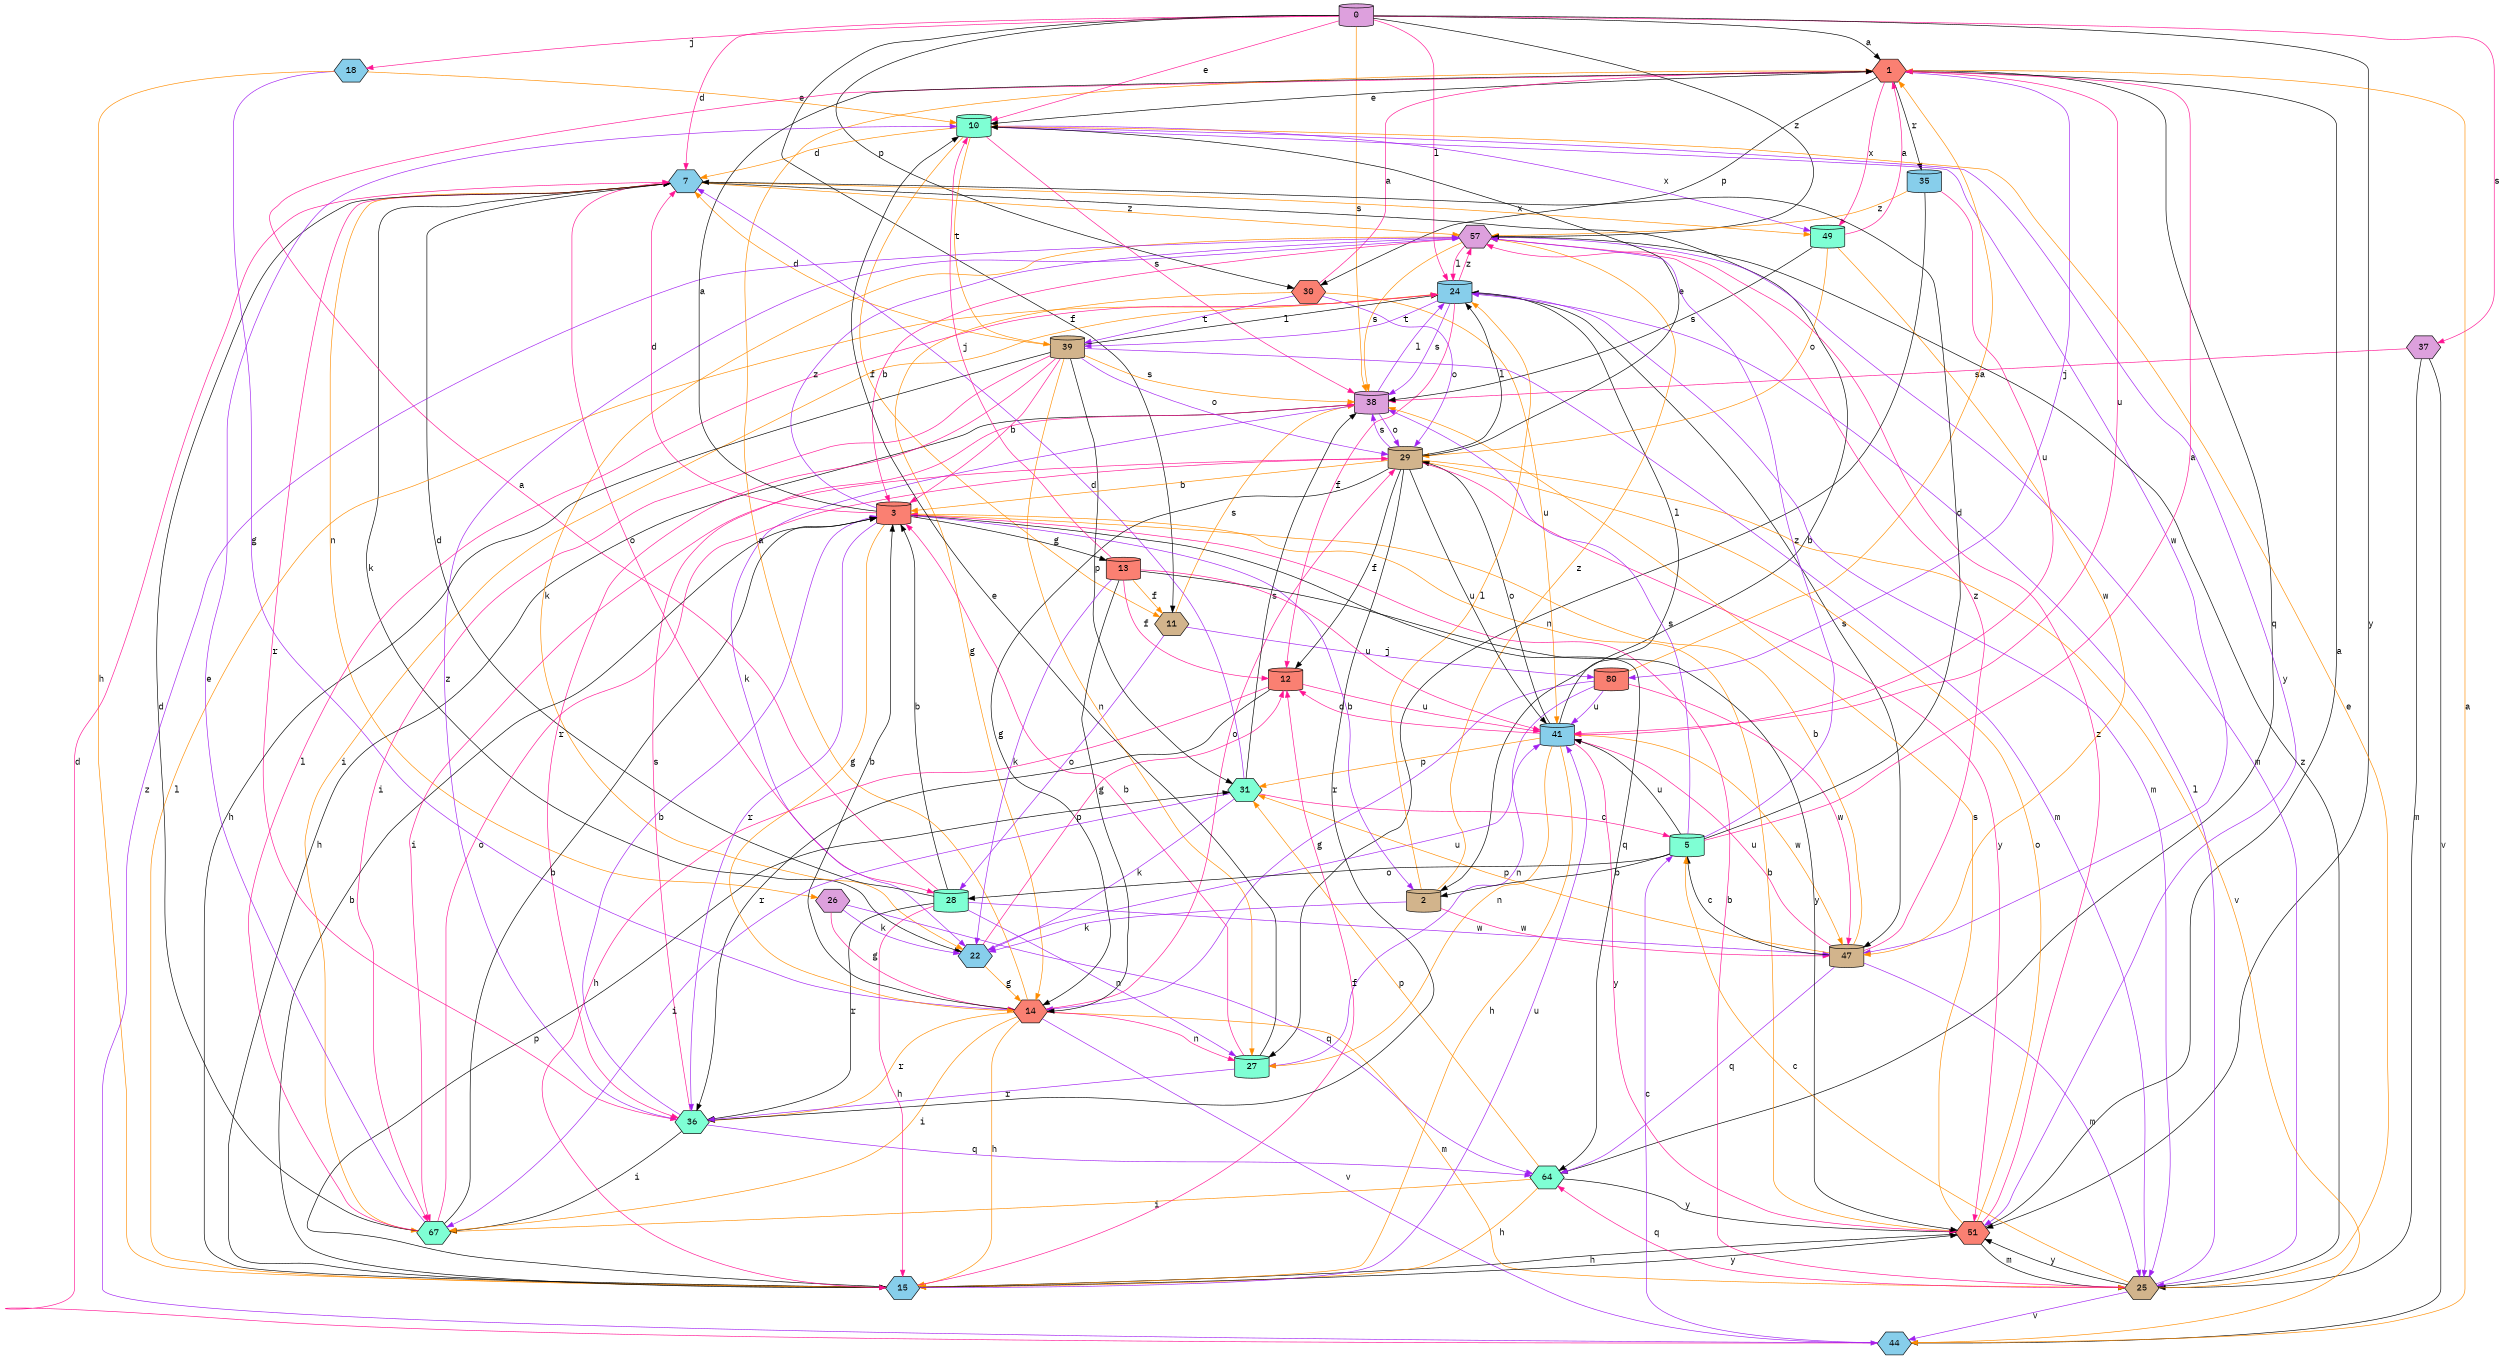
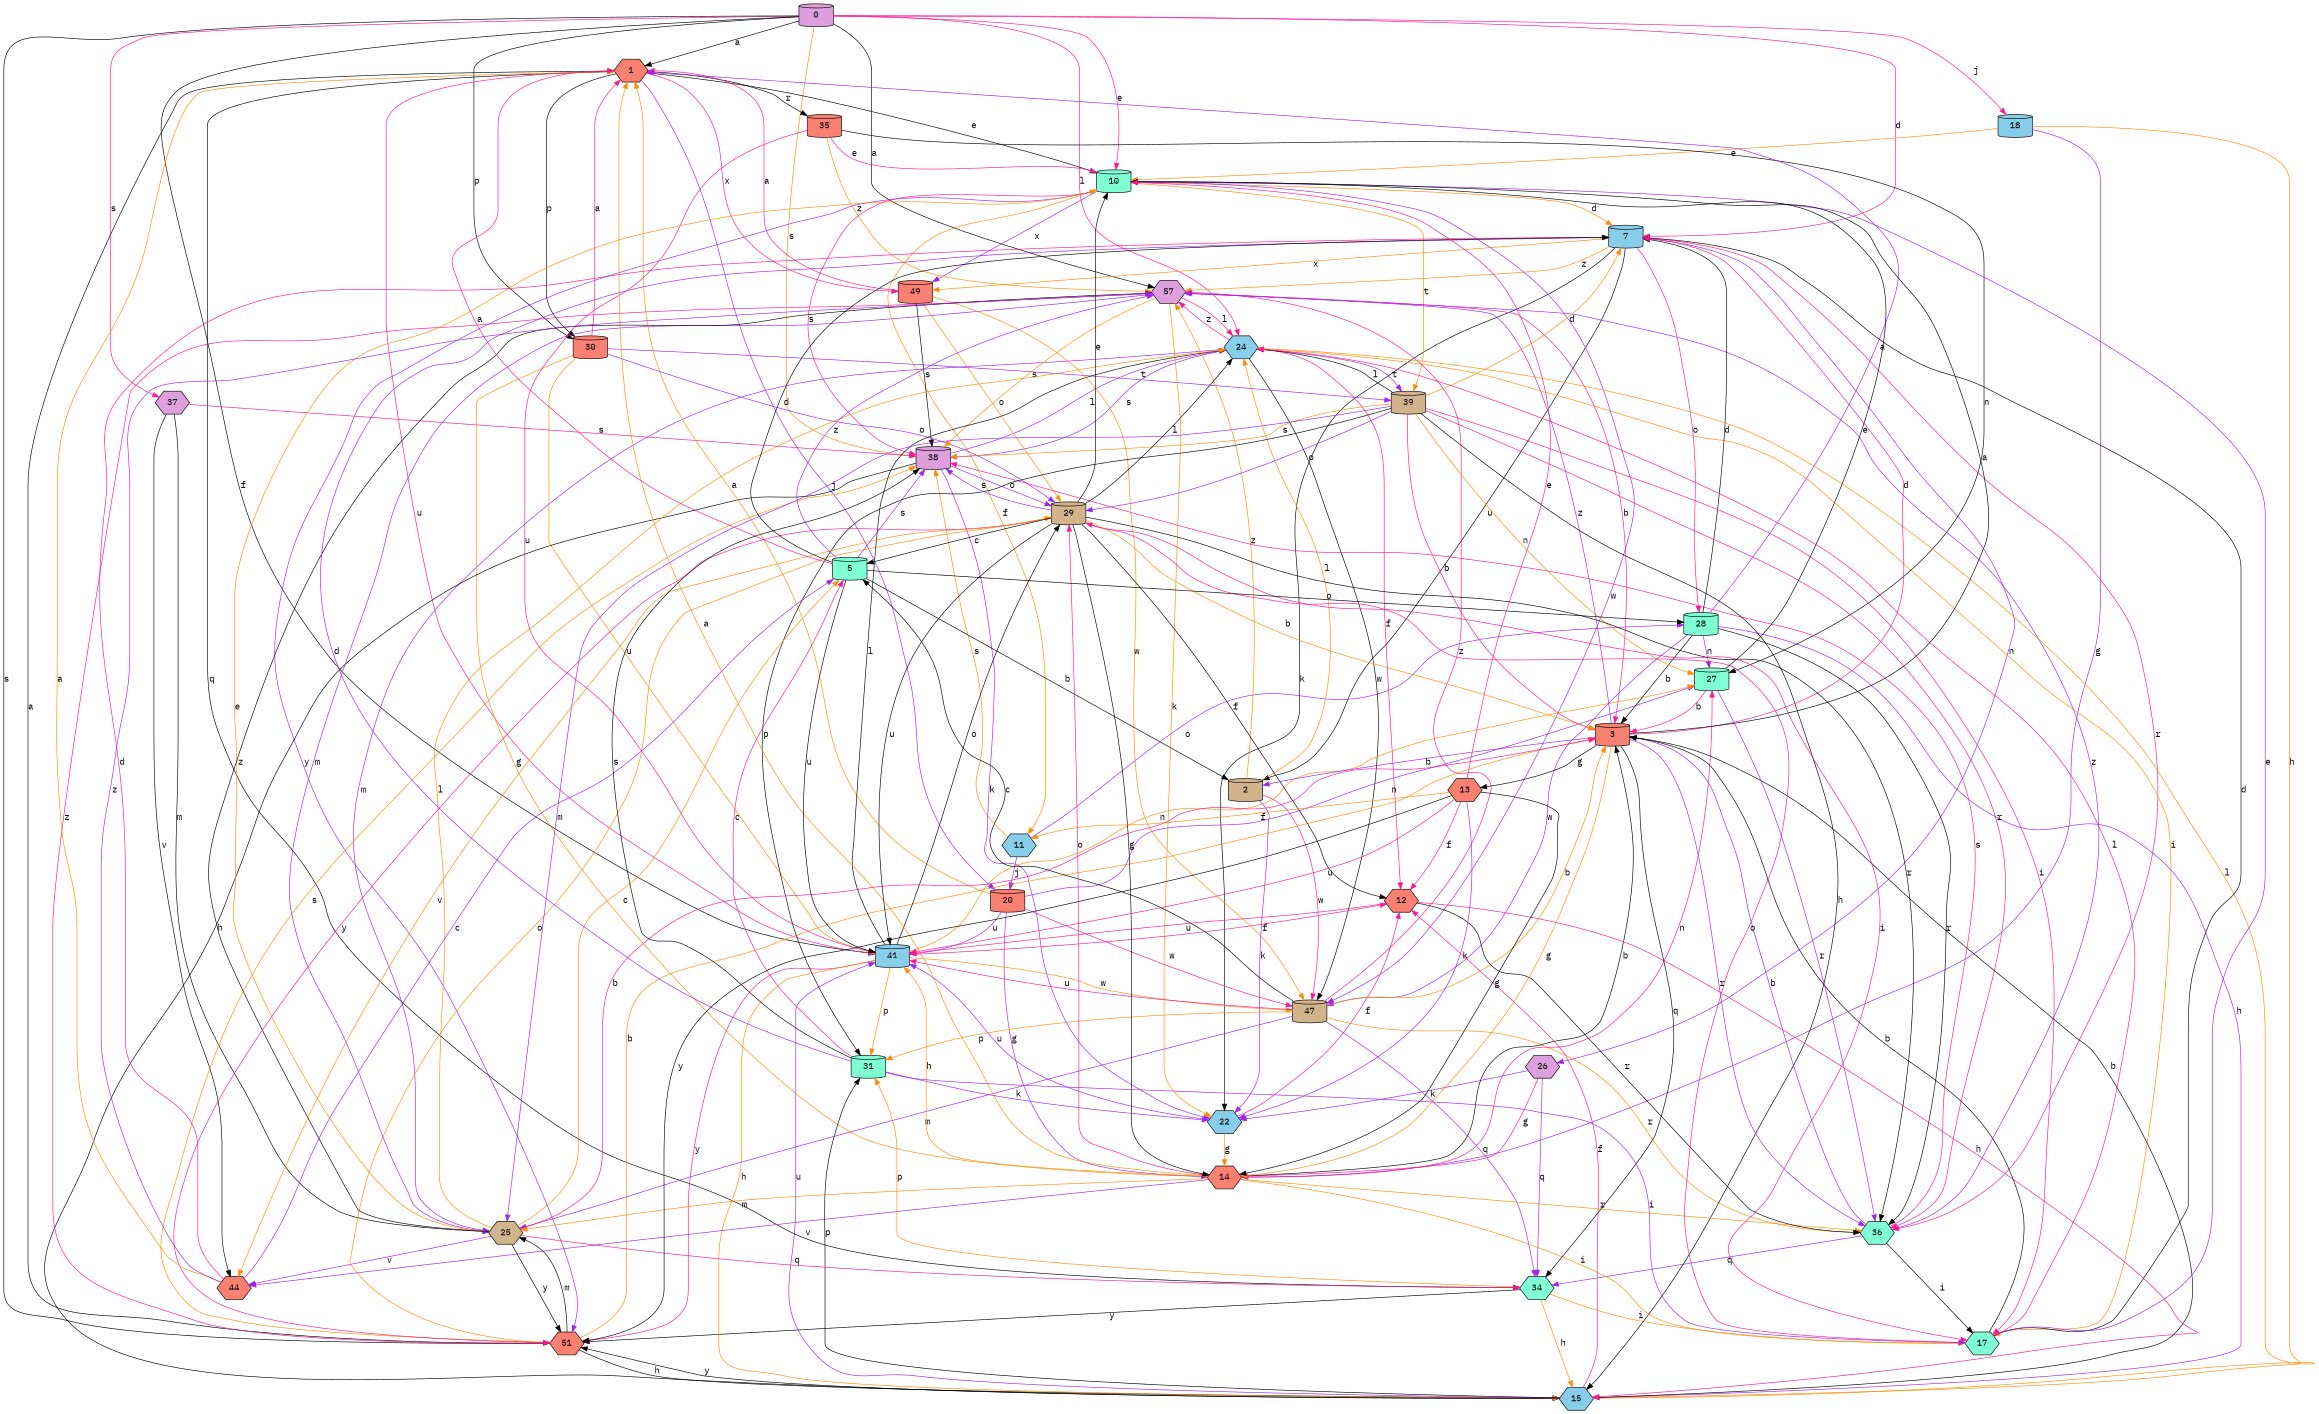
  strict digraph {
    fontname="IBM Plex Mono"
    node [fillcolor=salmon fontname="IBM Plex Mono" shape=cylinder style=filled]
    edge [color=black fontname="IBM Plex Mono"]
    0 [fillcolor=plum]
    1 [shape=hexagon]
-   7 [fillcolor=skyblue shape=hexagon]
+   7 [fillcolor=skyblue]
    10 [fillcolor=aquamarine]
-   11 [fillcolor=tan shape=hexagon]
-   18 [fillcolor=skyblue shape=hexagon]
-   24 [fillcolor=skyblue]
-   30 [shape=hexagon]
+   11 [fillcolor=skyblue shape=hexagon]
+   18 [fillcolor=skyblue]
+   24 [fillcolor=skyblue shape=hexagon]
+   30
    37 [fillcolor=plum shape=hexagon]
    38 [fillcolor=plum]
    51 [shape=hexagon]
    n12 [fillcolor=plum label=57 shape=hexagon]
-   20 [label=80]
-   34 [fillcolor=aquamarine shape=hexagon label=64]
-   35 [fillcolor=skyblue]
+   20
+   34 [fillcolor=aquamarine shape=hexagon]
+   35
    41 [fillcolor=skyblue]
-   49 [fillcolor=aquamarine]
+   49
    22 [fillcolor=skyblue shape=hexagon]
    2 [fillcolor=tan]
    36 [fillcolor=aquamarine shape=hexagon]
    28 [fillcolor=aquamarine]
    26 [fillcolor=plum shape=hexagon]
    47 [fillcolor=tan]
    39 [fillcolor=tan]
    14 [shape=hexagon]
    15 [fillcolor=skyblue shape=hexagon]
-   12
-   17 [fillcolor=aquamarine shape=hexagon label=67]
+   12 [shape=hexagon]
+   17 [fillcolor=aquamarine shape=hexagon]
    25 [fillcolor=tan shape=hexagon]
    29 [fillcolor=tan]
-   44 [fillcolor=skyblue shape=hexagon]
+   44 [shape=hexagon]
    3
    27 [fillcolor=aquamarine]
-   31 [fillcolor=aquamarine shape=hexagon]
+   31 [fillcolor=aquamarine]
    5 [fillcolor=aquamarine]
-   13
+   13 [shape=hexagon]
    0 -> 1 [label=a]
    0 -> 7 [color=deeppink label=d]
    0 -> 10 [color=deeppink label=e]
-   0 -> 11 [label=f]
+   0 -> 41 [label=f]
    0 -> 18 [color=deeppink label=j]
    0 -> 24 [color=deeppink label=l]
    0 -> 30 [label=p]
    0 -> 37 [color=deeppink label=s]
    0 -> 38 [color=darkorange label=s]
-   0 -> 51 [label=y]
-   0 -> n12 [label=z]
+   0 -> 51 [label=s]
+   0 -> n12 [label=a]
    1 -> 10 [label=e]
    1 -> 30 [label=p]
    1 -> 20 [color=purple label=j]
    1 -> 34 [label=q]
    1 -> 35 [label=r]
    1 -> 41 [color=deeppink label=u]
    1 -> 49 [color=deeppink label=x]
    7 -> n12 [color=darkorange label=z]
    7 -> 49 [color=darkorange label=x]
    7 -> 22 [label=k]
-   7 -> 2 [label=b]
+   7 -> 2 [label=u]
    7 -> 36 [color=deeppink label=r]
    7 -> 28 [color=deeppink label=o]
-   7 -> 26 [color=darkorange label=n]
+   7 -> 26 [color=purple label=n]
    10 -> 7 [color=darkorange label=d]
    10 -> 11 [color=darkorange label=f]
    10 -> 38 [color=deeppink label=s]
    10 -> 51 [color=purple label=y]
    10 -> 49 [color=purple label=x]
    10 -> 47 [color=purple label=w]
    10 -> 39 [color=darkorange label=t]
    11 -> 38 [color=darkorange label=s]
    11 -> 20 [color=purple label=j]
    11 -> 28 [color=purple label=o]
    18 -> 10 [color=darkorange label=e]
    18 -> 14 [color=purple label=g]
    18 -> 15 [color=darkorange label=h]
    24 -> 38 [color=purple label=s]
    24 -> n12 [color=deeppink label=z]
-   24 -> 47 [label=s]
+   24 -> 47 [label=w]
    24 -> 39 [color=purple label=t]
    24 -> 12 [color=deeppink label=f]
    24 -> 17 [color=darkorange label=i]
    24 -> 25 [color=purple label=m]
    30 -> 1 [color=deeppink label=a]
    30 -> 41 [color=darkorange label=u]
    30 -> 39 [color=purple label=t]
    30 -> 14 [color=darkorange label=g]
    30 -> 29 [color=purple label=o]
    37 -> 38 [color=deeppink label=s]
    37 -> 25 [label=m]
    37 -> 44 [label=v]
    38 -> 24 [color=purple label=l]
    38 -> 22 [color=purple label=k]
    38 -> 15 [label=h]
    38 -> 29 [color=purple label=o]
    51 -> 1 [label=a]
    51 -> 38 [color=darkorange label=s]
    51 -> n12 [color=deeppink label=z]
    51 -> 15 [label=h]
    51 -> 25 [label=m]
    51 -> 29 [color=darkorange label=o]
    51 -> 3 [color=darkorange label=b]
    n12 -> 24 [color=deeppink label=l]
    n12 -> 38 [color=darkorange label=s]
    n12 -> 22 [color=darkorange label=k]
    n12 -> 25 [color=purple label=m]
    n12 -> 3 [color=deeppink label=b]
    20 -> 1 [color=darkorange label=a]
    20 -> 41 [color=purple label=u]
    20 -> 47 [color=deeppink label=w]
    20 -> 14 [color=purple label=g]
    20 -> 27 [color=purple label=n]
    34 -> 51 [label=y]
    34 -> 15 [color=darkorange label=h]
    34 -> 17 [color=darkorange label=i]
    34 -> 31 [color=darkorange label=p]
+   35 -> 10 [color=deeppink label=e]
    35 -> n12 [color=darkorange label=z]
    35 -> 41 [color=deeppink label=u]
    35 -> 27 [label=n]
    41 -> 24 [label=l]
    41 -> 51 [color=deeppink label=y]
    41 -> 47 [color=darkorange label=w]
    41 -> 15 [color=darkorange label=h]
-   41 -> 12 [color=deeppink label=d]
+   41 -> 12 [color=deeppink label=f]
    41 -> 29 [label=o]
    41 -> 27 [color=darkorange label=n]
    41 -> 31 [color=darkorange label=p]
    49 -> 1 [color=deeppink label=a]
    49 -> 38 [label=s]
    49 -> 47 [color=darkorange label=w]
    49 -> 29 [color=darkorange label=o]
    22 -> 41 [color=purple label=u]
    22 -> 14 [color=darkorange label=g]
-   22 -> 12 [color=deeppink label=p]
+   22 -> 12 [color=deeppink label=f]
    2 -> 24 [color=darkorange label=l]
    2 -> n12 [color=darkorange label=z]
    2 -> 22 [color=purple label=k]
    2 -> 47 [color=deeppink label=w]
    36 -> 38 [color=deeppink label=s]
    36 -> n12 [color=purple label=z]
    36 -> 34 [color=purple label=q]
    36 -> 17 [label=i]
    36 -> 3 [color=purple label=b]
-   28 -> 1 [color=deeppink label=a]
+   28 -> 1 [color=purple label=a]
    28 -> 7 [label=d]
    28 -> 36 [label=r]
    28 -> 47 [color=purple label=w]
-   28 -> 15 [color=deeppink label=h]
+   28 -> 15 [color=purple label=h]
    28 -> 3 [label=b]
    28 -> 27 [color=purple label=n]
    26 -> 34 [color=purple label=q]
    26 -> 22 [color=purple label=k]
    26 -> 14 [color=deeppink label=g]
    47 -> n12 [color=deeppink label=z]
    47 -> 34 [color=purple label=q]
    47 -> 41 [color=deeppink label=u]
+   47 -> 36 [color=darkorange label=r]
    47 -> 25 [color=purple label=m]
    47 -> 3 [color=darkorange label=b]
    47 -> 31 [color=darkorange label=p]
    47 -> 5 [label=c]
    39 -> 7 [color=darkorange label=d]
    39 -> 24 [label=l]
    39 -> 38 [color=darkorange label=s]
    39 -> 36 [color=deeppink label=r]
    39 -> 15 [label=h]
    39 -> 17 [color=deeppink label=i]
    39 -> 25 [color=purple label=m]
    39 -> 29 [color=purple label=o]
    39 -> 3 [color=deeppink label=b]
    39 -> 27 [color=darkorange label=n]
    39 -> 31 [label=p]
    14 -> 1 [color=darkorange label=a]
    14 -> 36 [color=darkorange label=r]
-   14 -> 15 [color=darkorange label=h]
+   14 -> 41 [color=darkorange label=h]
    14 -> 17 [color=darkorange label=i]
    14 -> 25 [color=darkorange label=m]
    14 -> 29 [color=deeppink label=o]
    14 -> 44 [color=purple label=v]
    14 -> 3 [label=b]
    14 -> 27 [color=deeppink label=n]
    15 -> 24 [color=darkorange label=l]
    15 -> 51 [label=y]
    15 -> 41 [color=purple label=u]
    15 -> 12 [color=deeppink label=f]
    15 -> 3 [label=b]
    15 -> 31 [label=p]
    12 -> 41 [color=deeppink label=u]
    12 -> 36 [label=r]
    12 -> 15 [color=deeppink label=h]
    17 -> 7 [label=d]
    17 -> 10 [color=purple label=e]
    17 -> 24 [color=deeppink label=l]
    17 -> 29 [color=deeppink label=o]
    17 -> 3 [label=b]
    25 -> 10 [color=darkorange label=e]
-   25 -> 24 [color=purple label=l]
+   25 -> 24 [color=darkorange label=l]
    25 -> 51 [label=y]
    25 -> n12 [label=z]
    25 -> 34 [color=deeppink label=q]
    25 -> 44 [color=purple label=v]
    25 -> 3 [color=deeppink label=b]
    25 -> 5 [color=darkorange label=c]
    29 -> 10 [label=e]
    29 -> 24 [label=l]
    29 -> 38 [color=purple label=s]
    29 -> 51 [color=deeppink label=y]
    29 -> 41 [label=u]
    29 -> 36 [label=r]
    29 -> 14 [label=g]
    29 -> 12 [label=f]
    29 -> 17 [color=deeppink label=i]
    29 -> 44 [color=darkorange label=v]
    29 -> 3 [color=darkorange label=b]
+   29 -> 5 [label=c]
    44 -> 1 [color=darkorange label=a]
    44 -> 7 [color=deeppink label=d]
    44 -> n12 [color=purple label=z]
    44 -> 5 [color=purple label=c]
-   3 -> 1 [label=a]
+   3 -> 10 [label=a]
    3 -> 7 [color=deeppink label=d]
    3 -> n12 [color=purple label=z]
    3 -> 34 [label=q]
    3 -> 2 [color=purple label=b]
    3 -> 36 [color=purple label=r]
    3 -> 14 [color=darkorange label=g]
    3 -> 13 [label=g]
    27 -> 10 [label=e]
    27 -> 36 [color=purple label=r]
    27 -> 3 [color=deeppink label=b]
    31 -> 7 [color=purple label=d]
    31 -> 38 [label=s]
    31 -> 22 [color=purple label=k]
    31 -> 17 [color=purple label=i]
    31 -> 5 [color=deeppink label=c]
    5 -> 1 [color=deeppink label=a]
    5 -> 7 [label=d]
    5 -> 38 [color=purple label=s]
    5 -> n12 [color=purple label=z]
    5 -> 41 [label=u]
    5 -> 2 [label=b]
    5 -> 28 [label=o]
-   13 -> 10 [color=deeppink label=j]
+   13 -> 10 [color=deeppink label=e]
    13 -> 11 [color=darkorange label=f]
    13 -> 51 [label=y]
    13 -> 41 [color=deeppink label=u]
    13 -> 22 [color=purple label=k]
    13 -> 14 [label=g]
    13 -> 12 [color=deeppink label=f]
  }
